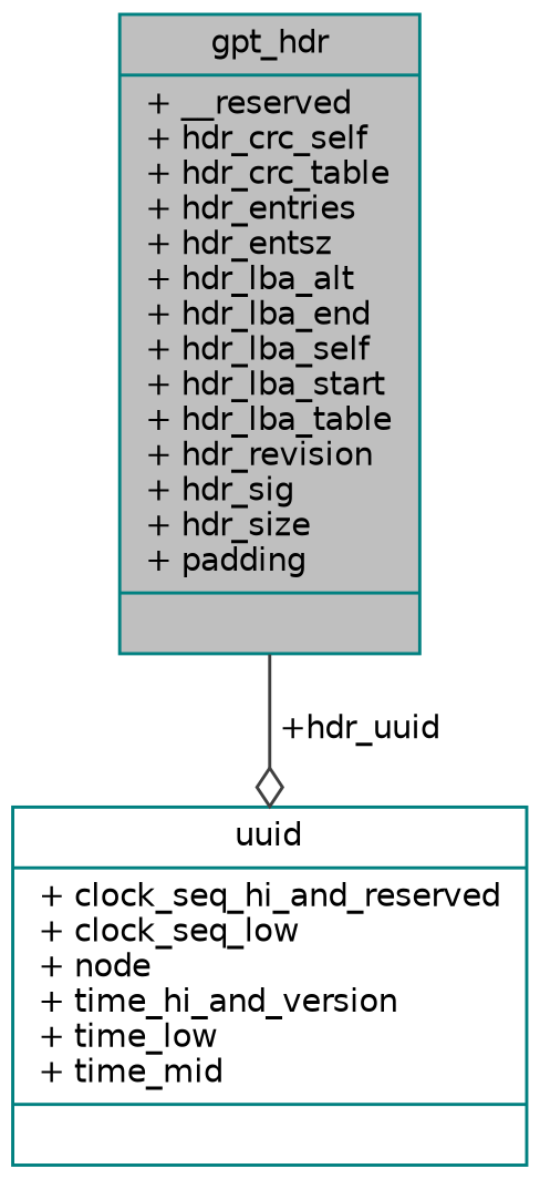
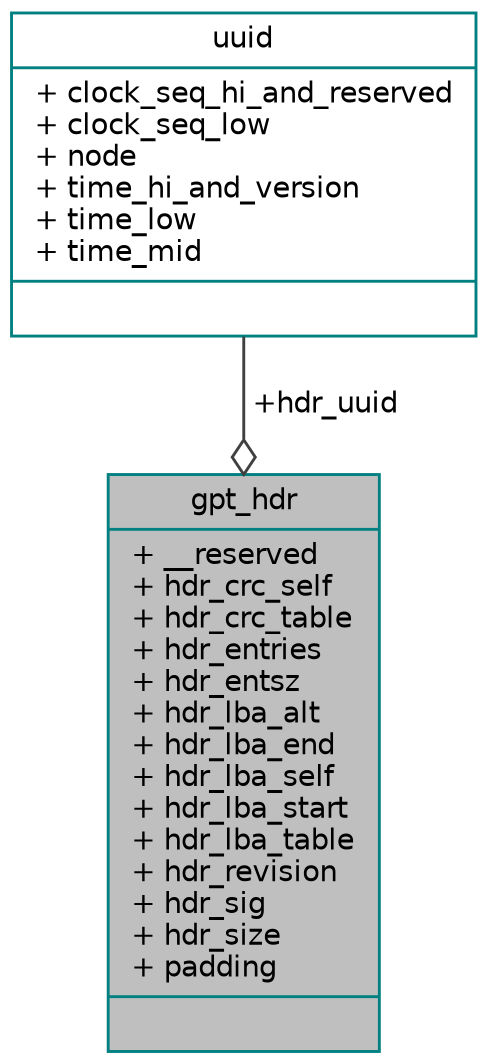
  digraph {
    node [color=teal fontname=Helvetica fontsize=10 shape=record style=filled]
    n1 [fillcolor=grey75 fontcolor=black height=0.2 label="{gpt_hdr\n|+ __reserved\l+ hdr_crc_self\l+ hdr_crc_table\l+ hdr_entries\l+ hdr_entsz\l+ hdr_lba_alt\l+ hdr_lba_end\l+ hdr_lba_self\l+ hdr_lba_start\l+ hdr_lba_table\l+ hdr_revision\l+ hdr_sig\l+ hdr_size\l+ padding\l|}" width=0.4]
    n2 [fillcolor=white height=0.2 label="{uuid\n|+ clock_seq_hi_and_reserved\l+ clock_seq_low\l+ node\l+ time_hi_and_version\l+ time_low\l+ time_mid\l|}" width=0.4]
-   n1 -> n2 [arrowhead=odiamond color=grey25 fontname=Helvetica fontsize=10 label=" +hdr_uuid" labelfontname=Helvetica labelfontsize=10 style=solid]
+   n2 -> n1 [arrowhead=odiamond color=grey25 fontname=Helvetica fontsize=10 label=" +hdr_uuid" labelfontname=Helvetica labelfontsize=10 style=solid]
  }
